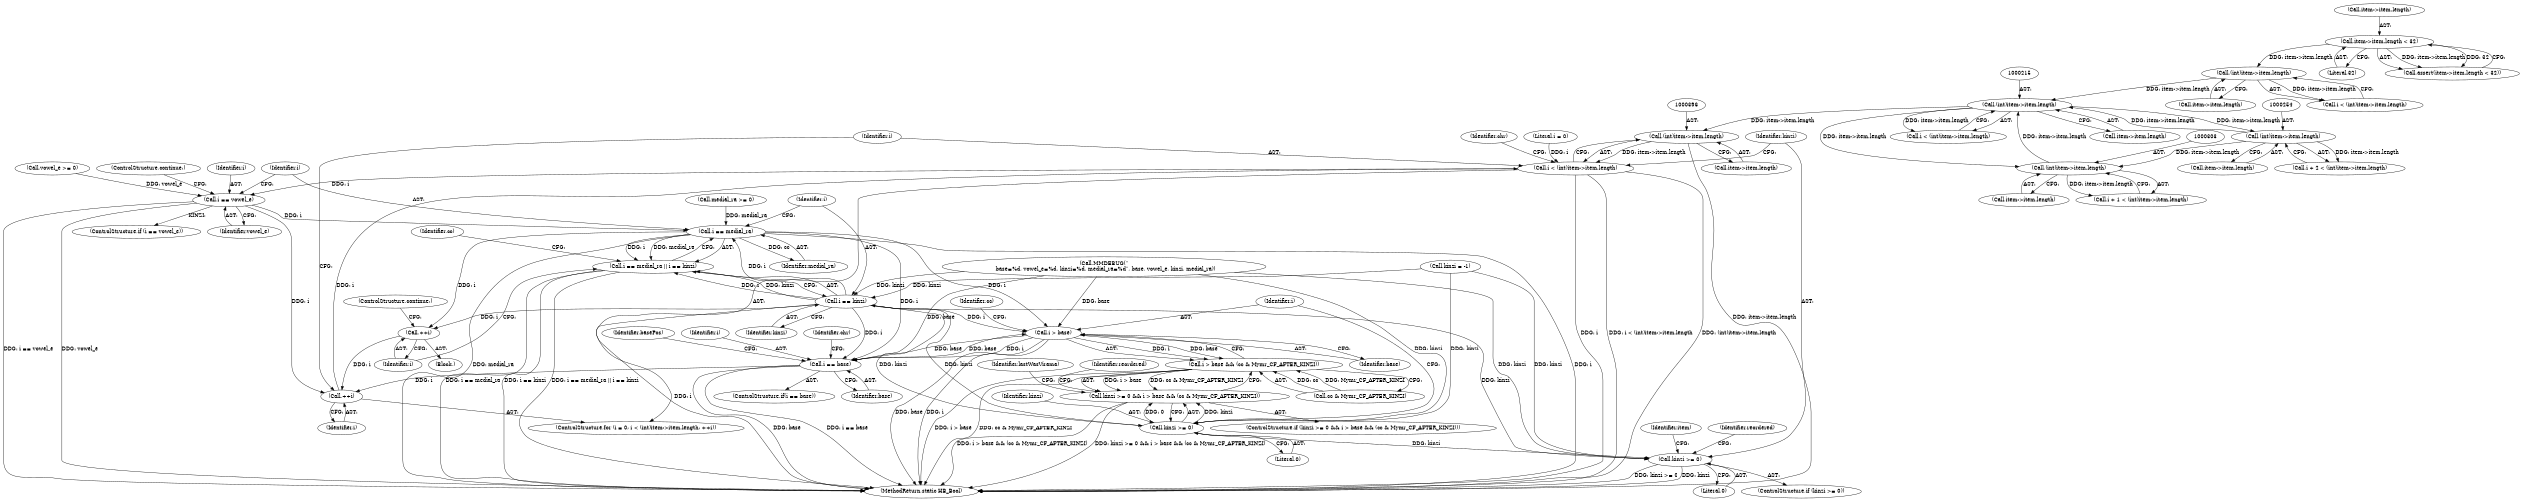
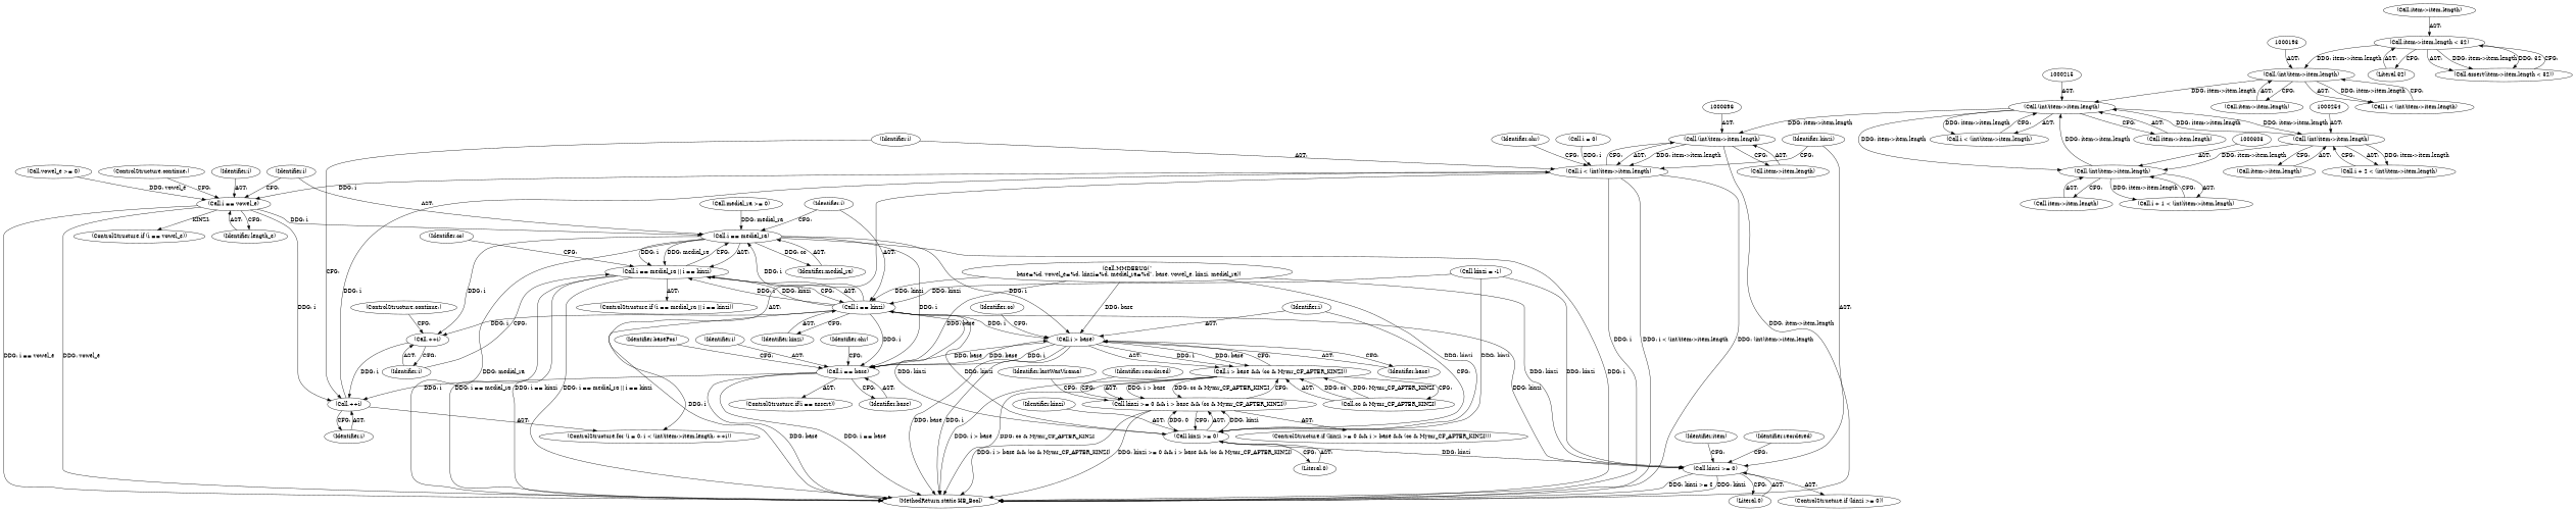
  digraph {
    n1 [label="(Call,(int)item->item.length)"]
    n2 [label="(Call,i < (int)item->item.length)"]
    n3 [label="(Call,item->item.length)"]
    n4 [label="(MethodReturn,static HB_Bool)"]
    n5 [label="(Call,i == vowel_e)"]
    n6 [label="(ControlStructure,for (i = 0; i < (int)item->item.length; ++i))"]
    n7 [label="(Call,(int)item->item.length)"]
    n8 [label="(Call,(int)item->item.length)"]
    n9 [label="(Call,(int)item->item.length)"]
    n10 [label="(Call,i < (int)item->item.length)"]
    n11 [label="(Call,item->item.length)"]
    n12 [label="(Call,i + 1 < (int)item->item.length)"]
    n13 [label="(Call,item->item.length)"]
    n14 [label="(Call,i + 2 < (int)item->item.length)"]
    n15 [label="(Call,item->item.length)"]
    n16 [label="(Call,(int)item->item.length)"]
    n17 [label="(Call,item->item.length)"]
    n18 [label="(Call,i < (int)item->item.length)"]
    n19 [label="(Call,item->item.length < 32)"]
    n20 [label="(Literal,32)"]
    n21 [label="(Call,assert(item->item.length < 32))"]
    n22 [label="(Call,++i)"]
    n23 [label="(Call,i == medial_ra)"]
    n24 [label="(ControlStructure,if (i == vowel_e))"]
-   n25 [label="(Identifier,vowel_e)"]
+   n25 [label="(Identifier,length_e)"]
    n26 [label="(Identifier,i)"]
    n27 [label="(Call,i == medial_ra || i == kinzi)"]
    n28 [label="(Call,++i)"]
    n29 [label="(Call,i > base)"]
    n30 [label="(Call,i == base)"]
    n31 [label="(Identifier,medial_ra)"]
    n32 [label="(Call,i == kinzi)"]
+   n33 [label="(ControlStructure,if (i == medial_ra || i == kinzi))"]
    n34 [label="(Call,kinzi >= 0)"]
    n35 [label="(Call,kinzi >= 0)"]
    n36 [label="(Identifier,kinzi)"]
    n37 [label="(Identifier,i)"]
-   n38 [label="(Block,)"]
    n39 [label="(Call,i > base && (cc & Mymr_CF_AFTER_KINZI))"]
    n40 [label="(Identifier,base)"]
-   n41 [label="(ControlStructure,if(i == base))"]
+   n41 [label="(ControlStructure,if(i == assert))"]
    n42 [label="(Identifier,base)"]
    n43 [label="(Call,kinzi >= 0 && i > base && (cc & Mymr_CF_AFTER_KINZI))"]
    n44 [label="(Literal,0)"]
    n45 [label="(Literal,0)"]
    n46 [label="(ControlStructure,if (kinzi >= 0))"]
    n47 [label="(ControlStructure,if (kinzi >= 0 && i > base && (cc & Mymr_CF_AFTER_KINZI)))"]
    n48 [label="(Call,cc & Mymr_CF_AFTER_KINZI)"]
    n49 [label="(Call,medial_ra >= 0)"]
    n50 [label="(Identifier,cc)"]
    n51 [label="(Call,kinzi = -1)"]
    n52 [label="(Call,vowel_e >= 0)"]
    n53 [label="(Identifier,basePos)"]
    n54 [label="(ControlStructure,continue;)"]
    n55 [label="(Identifier,i)"]
    n56 [label="(Identifier,lastWasVirama)"]
    n57 [label="(Identifier,item)"]
    n58 [label="(Identifier,kinzi)"]
-   n59 [label="(Literal,i = 0)"]
+   n59 [label="(Call,i = 0)"]
    n60 [label="(Call,item->item.length)"]
    n61 [label="(Identifier,i)"]
    n62 [label="(Identifier,i)"]
    n63 [label="(Identifier,chr)"]
    n64 [label="(ControlStructure,continue;)"]
    n65 [label="(Identifier,reordered)"]
    n66 [label="(Identifier,reordered)"]
    n67 [label="(Identifier,cc)"]
    n68 [label="(Identifier,kinzi)"]
    n69 [label="(Identifier,i)"]
    n70 [label="(Identifier,chr)"]
    n71 [label="(Identifier,i)"]
    n72 [label="(Call,MMDEBUG(\"\n  base=%d, vowel_e=%d, kinzi=%d, medial_ra=%d\", base, vowel_e, kinzi, medial_ra))"]
    n73 [label="(Identifier,i)"]
    1000396
    1000215
+   1000193
    1000303
    1000254
    n1 -> n2 [label="AST: "]
    n1 -> n2 [label="DDG: item->item.length"]
    n1 -> n3 [label="CFG: "]
    n1 -> n4 [label="DDG: item->item.length"]
    n2 -> n1 [label="CFG: "]
    n2 -> n4 [label="DDG: i"]
    n2 -> n4 [label="DDG: i < (int)item->item.length"]
    n2 -> n4 [label="DDG: (int)item->item.length"]
    n2 -> n5 [label="DDG: i"]
    n2 -> n6 [label="AST: "]
    n3 -> n1 [label="AST: "]
    n5 -> n4 [label="DDG: i == vowel_e"]
    n5 -> n4 [label="DDG: vowel_e"]
    n5 -> n22 [label="DDG: i"]
    n5 -> n23 [label="DDG: i"]
    n5 -> n24 [label="KINZI: "]
    n5 -> n25 [label="CFG: "]
    n7 -> n1 [label="DDG: item->item.length"]
    n7 -> n8 [label="DDG: item->item.length"]
    n7 -> n9 [label="DDG: item->item.length"]
    n7 -> n10 [label="AST: "]
    n7 -> n10 [label="DDG: item->item.length"]
    n7 -> n11 [label="CFG: "]
    n8 -> n7 [label="DDG: item->item.length"]
    n8 -> n12 [label="AST: "]
    n8 -> n12 [label="DDG: item->item.length"]
    n8 -> n13 [label="CFG: "]
    n9 -> n7 [label="DDG: item->item.length"]
    n9 -> n8 [label="DDG: item->item.length"]
    n9 -> n14 [label="AST: "]
    n9 -> n14 [label="DDG: item->item.length"]
    n9 -> n15 [label="CFG: "]
    n10 -> n7 [label="CFG: "]
    n11 -> n7 [label="AST: "]
    n12 -> n8 [label="CFG: "]
    n13 -> n8 [label="AST: "]
    n14 -> n9 [label="CFG: "]
    n15 -> n9 [label="AST: "]
    n16 -> n7 [label="DDG: item->item.length"]
    n16 -> n17 [label="CFG: "]
    n16 -> n18 [label="AST: "]
    n16 -> n18 [label="DDG: item->item.length"]
    n17 -> n16 [label="AST: "]
    n18 -> n16 [label="CFG: "]
    n19 -> n16 [label="DDG: item->item.length"]
    n19 -> n20 [label="CFG: "]
    n19 -> n21 [label="AST: "]
    n19 -> n21 [label="DDG: item->item.length"]
    n19 -> n21 [label="DDG: 32"]
    n20 -> n19 [label="AST: "]
    n21 -> n19 [label="CFG: "]
    n22 -> n2 [label="DDG: i"]
    n22 -> n6 [label="AST: "]
    n22 -> n26 [label="CFG: "]
    n23 -> n4 [label="DDG: i"]
    n23 -> n4 [label="DDG: medial_ra"]
    n23 -> n27 [label="AST: "]
    n23 -> n27 [label="DDG: i"]
    n23 -> n27 [label="DDG: medial_ra"]
    n23 -> n28 [label="DDG: i"]
    n23 -> n29 [label="DDG: i"]
    n23 -> n30 [label="DDG: i"]
    n23 -> n31 [label="DDG: cc"]
    n25 -> n5 [label="AST: "]
    n26 -> n22 [label="AST: "]
    n27 -> n4 [label="DDG: i == kinzi"]
    n27 -> n4 [label="DDG: i == medial_ra || i == kinzi"]
    n27 -> n4 [label="DDG: i == medial_ra"]
    n27 -> n23 [label="CFG: "]
    n27 -> n32 [label="CFG: "]
+   n27 -> n33 [label="AST: "]
    n28 -> n22 [label="DDG: i"]
    n28 -> n37 [label="CFG: "]
-   n28 -> n38 [label="AST: "]
    n29 -> n4 [label="DDG: i"]
    n29 -> n4 [label="DDG: base"]
    n29 -> n30 [label="DDG: i"]
    n29 -> n30 [label="DDG: base"]
    n29 -> n39 [label="AST: "]
    n29 -> n39 [label="DDG: i"]
    n29 -> n39 [label="DDG: base"]
    n29 -> n40 [label="CFG: "]
    n30 -> n4 [label="DDG: base"]
    n30 -> n4 [label="DDG: i == base"]
    n30 -> n22 [label="DDG: i"]
    n30 -> n29 [label="DDG: base"]
    n30 -> n41 [label="AST: "]
    n30 -> n42 [label="CFG: "]
    n31 -> n23 [label="AST: "]
    n32 -> n4 [label="DDG: i"]
    n32 -> n23 [label="DDG: i"]
    n32 -> n27 [label="AST: "]
    n32 -> n27 [label="DDG: i"]
    n32 -> n27 [label="DDG: kinzi"]
    n32 -> n28 [label="DDG: i"]
    n32 -> n29 [label="DDG: i"]
    n32 -> n30 [label="DDG: i"]
    n32 -> n34 [label="DDG: kinzi"]
    n32 -> n35 [label="DDG: kinzi"]
    n32 -> n36 [label="CFG: "]
    n34 -> n32 [label="DDG: kinzi"]
    n34 -> n35 [label="DDG: kinzi"]
    n34 -> n43 [label="AST: "]
    n34 -> n43 [label="DDG: kinzi"]
    n34 -> n43 [label="DDG: 0"]
    n34 -> n44 [label="CFG: "]
    n35 -> n4 [label="DDG: kinzi"]
    n35 -> n4 [label="DDG: kinzi >= 0"]
    n35 -> n45 [label="CFG: "]
    n35 -> n46 [label="AST: "]
    n36 -> n32 [label="AST: "]
    n37 -> n27 [label="CFG: "]
    n37 -> n28 [label="AST: "]
    n39 -> n4 [label="DDG: i > base"]
    n39 -> n4 [label="DDG: cc & Mymr_CF_AFTER_KINZI"]
    n39 -> n29 [label="CFG: "]
    n39 -> n43 [label="AST: "]
    n39 -> n43 [label="DDG: i > base"]
    n39 -> n43 [label="DDG: cc & Mymr_CF_AFTER_KINZI"]
    n39 -> n48 [label="CFG: "]
    n40 -> n29 [label="AST: "]
    n42 -> n30 [label="AST: "]
    n43 -> n4 [label="DDG: kinzi >= 0 && i > base && (cc & Mymr_CF_AFTER_KINZI)"]
    n43 -> n4 [label="DDG: i > base && (cc & Mymr_CF_AFTER_KINZI)"]
    n43 -> n34 [label="CFG: "]
    n43 -> n39 [label="CFG: "]
    n43 -> n47 [label="AST: "]
    n44 -> n34 [label="AST: "]
    n45 -> n35 [label="AST: "]
    n48 -> n39 [label="AST: "]
    n48 -> n39 [label="DDG: cc"]
    n48 -> n39 [label="DDG: Mymr_CF_AFTER_KINZI"]
    n49 -> n23 [label="DDG: medial_ra"]
    n50 -> n29 [label="CFG: "]
    n51 -> n32 [label="DDG: kinzi"]
    n51 -> n34 [label="DDG: kinzi"]
    n51 -> n35 [label="DDG: kinzi"]
    n52 -> n5 [label="DDG: vowel_e"]
    n53 -> n30 [label="CFG: "]
    n54 -> n5 [label="CFG: "]
    n55 -> n5 [label="AST: "]
    n56 -> n43 [label="CFG: "]
    n57 -> n35 [label="CFG: "]
    n58 -> n2 [label="CFG: "]
    n58 -> n35 [label="AST: "]
    n59 -> n2 [label="DDG: i"]
    n60 -> n19 [label="AST: "]
    n61 -> n30 [label="AST: "]
    n62 -> n23 [label="CFG: "]
    n62 -> n32 [label="AST: "]
    n63 -> n2 [label="CFG: "]
    n64 -> n28 [label="CFG: "]
    n65 -> n35 [label="CFG: "]
    n66 -> n43 [label="CFG: "]
    n67 -> n27 [label="CFG: "]
    n68 -> n34 [label="AST: "]
    n69 -> n5 [label="CFG: "]
    n69 -> n23 [label="AST: "]
    n70 -> n30 [label="CFG: "]
    n71 -> n2 [label="AST: "]
    n71 -> n22 [label="CFG: "]
    n72 -> n29 [label="DDG: base"]
    n72 -> n30 [label="DDG: base"]
    n72 -> n32 [label="DDG: kinzi"]
    n72 -> n34 [label="DDG: kinzi"]
    n72 -> n35 [label="DDG: kinzi"]
    n73 -> n29 [label="AST: "]
    n73 -> n34 [label="CFG: "]
    1000396 -> n1 [label="AST: "]
    1000215 -> n7 [label="AST: "]
+   1000193 -> n16 [label="AST: "]
    1000303 -> n8 [label="AST: "]
    1000254 -> n9 [label="AST: "]
  }
